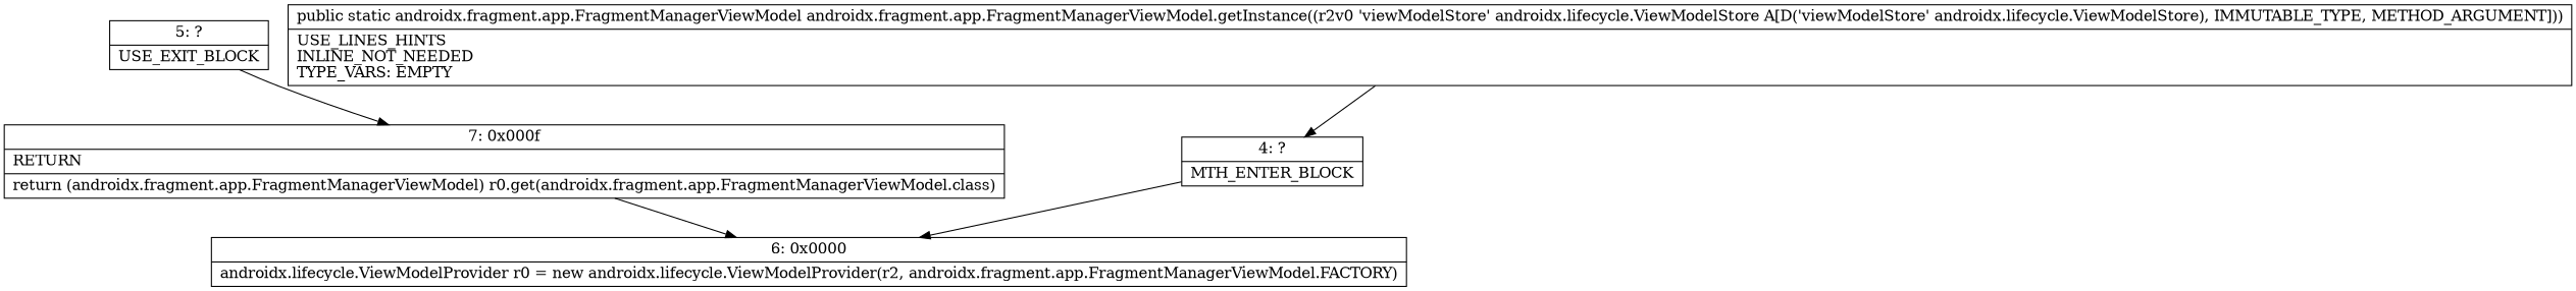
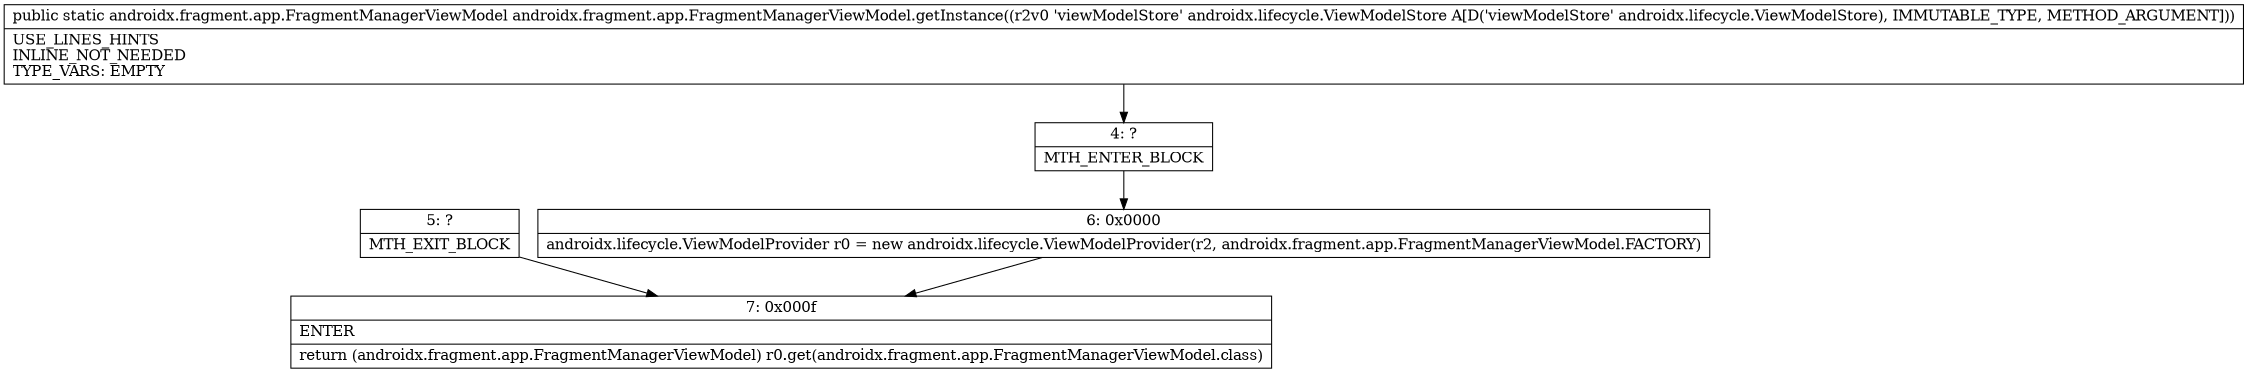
  digraph {
    node [shape=record]
    n1 [label="{4\:\ ?|MTH_ENTER_BLOCK\l}"]
    n2 [label="{6\:\ 0x0000|androidx.lifecycle.ViewModelProvider r0 = new androidx.lifecycle.ViewModelProvider(r2, androidx.fragment.app.FragmentManagerViewModel.FACTORY)\l}"]
-   n3 [label="{7\:\ 0x000f|RETURN\l|return (androidx.fragment.app.FragmentManagerViewModel) r0.get(androidx.fragment.app.FragmentManagerViewModel.class)\l}"]
-   n4 [label="{5\:\ ?|USE_EXIT_BLOCK\l}"]
+   n3 [label="{7\:\ 0x000f|ENTER\l|return (androidx.fragment.app.FragmentManagerViewModel) r0.get(androidx.fragment.app.FragmentManagerViewModel.class)\l}"]
+   n4 [label="{5\:\ ?|MTH_EXIT_BLOCK\l}"]
    n5 [label="{public static androidx.fragment.app.FragmentManagerViewModel androidx.fragment.app.FragmentManagerViewModel.getInstance((r2v0 'viewModelStore' androidx.lifecycle.ViewModelStore A[D('viewModelStore' androidx.lifecycle.ViewModelStore), IMMUTABLE_TYPE, METHOD_ARGUMENT]))  | USE_LINES_HINTS\lINLINE_NOT_NEEDED\lTYPE_VARS: EMPTY\l}"]
    n1 -> n2
-   n3 -> n2
+   n2 -> n3
    n4 -> n3
    n5 -> n1
  }
